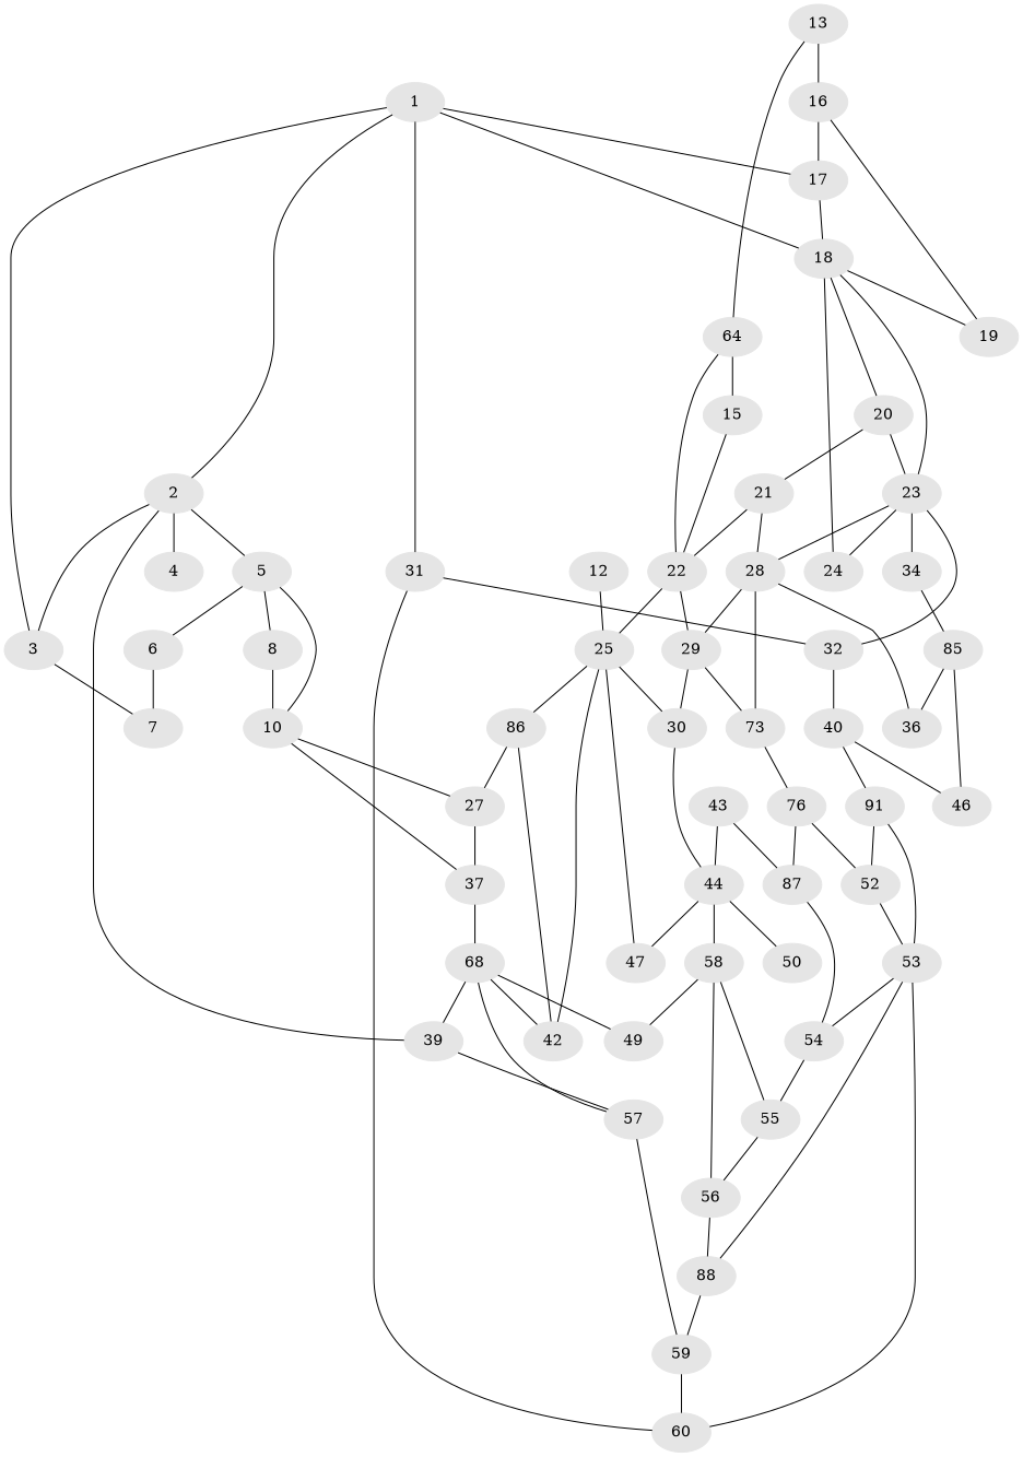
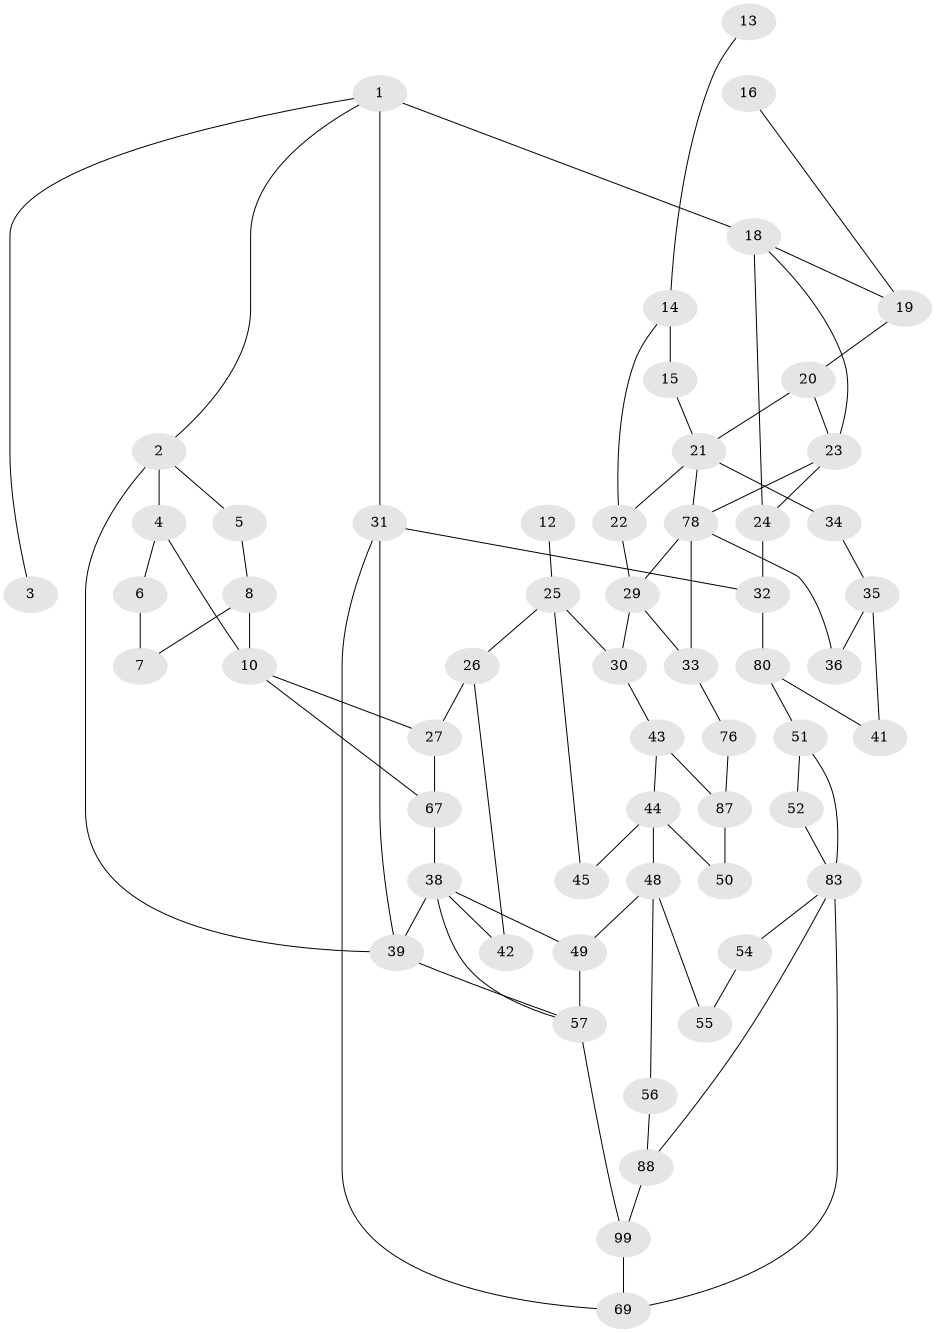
  graph {
    node [color=gray90 style=filled]
    edge [weight=1.0]
    1
    2
    3
-   17
    31
    18
    4
    39
    5
    7
    13
-   14 [label=64]
+   14
    16
    32
-   60
+   60 [label=69]
    10
    57
    6
    8
    27
-   37
+   37 [label=67]
    12
    25
-   38 [label=68]
+   38
    15
    22
-   26 [label=86]
+   26
    30
    42
-   45 [label=47]
+   45
    19
    29
    20
    23
    24
-   28
+   28 [label=78]
    34
    21
-   33 [label=73]
+   33
    36
-   35 [label=85]
-   40
+   35
+   40 [label=80]
    43
    n44 [label=76]
    44
    n46 [label=87]
-   41 [label=46]
-   51 [label=91]
+   41
+   51
    52
    49
-   59
-   53
-   48 [label=58]
+   59 [label=99]
+   53 [label=83]
+   48
    50
    56
    55
    n57 [label=88]
    54
    1 -- 2
    1 -- 3
-   1 -- 17
    1 -- 31
    1 -- 18
-   2 -- 3
    2 -- 4
    2 -- 39
    2 -- 5
-   3 -- 7 [weight=2.0]
-   17 -- 18
+   8 -- 7 [weight=2.0]
+   31 -- 39
    31 -- 32
    31 -- 60
    18 -- 19
    18 -- 23
    18 -- 24 [weight=2.0]
-   5 -- 10
+   4 -- 10
    39 -- 57
-   5 -- 6
+   4 -- 6
    5 -- 8
    13 -- 14
-   13 -- 16 [weight=2.0]
    14 -- 15
    14 -- 22
-   16 -- 17
    16 -- 19
    32 -- 40 [weight=2.0]
    10 -- 27
    10 -- 37
    57 -- 59 [weight=2.0]
    6 -- 7 [weight=2.0]
    8 -- 10 [weight=3.0]
    27 -- 37
    37 -- 38
    12 -- 25
    25 -- 26
    25 -- 30
-   25 -- 42
    25 -- 45
    38 -- 39
    38 -- 57
    38 -- 42
    38 -- 49
-   15 -- 22
-   22 -- 25
+   15 -- 21
    22 -- 29
    26 -- 27
    26 -- 42
-   30 -- 44
-   18 -- 20
+   30 -- 43
+   19 -- 20
    29 -- 30
    29 -- 33
    20 -- 23
    20 -- 21
    23 -- 24
    23 -- 28
-   23 -- 34 [weight=2.0]
-   23 -- 32 [weight=2.0]
+   21 -- 34 [weight=2.0]
+   24 -- 32 [weight=2.0]
    28 -- 29
    28 -- 33
    28 -- 36
    34 -- 35 [weight=2.0]
    21 -- 22
    21 -- 28
    33 -- n44
    35 -- 36 [weight=2.0]
    35 -- 41 [weight=2.0]
    40 -- 41 [weight=2.0]
    40 -- 51 [weight=2.0]
    43 -- 44
    43 -- n46
    n44 -- n46
-   n44 -- 52
    44 -- 45 [weight=2.0]
    44 -- 48
    44 -- 50 [weight=2.0]
-   n46 -- 54
+   n46 -- 50
    51 -- 52
    51 -- 53
    52 -- 53
+   49 -- 57 [weight=2.0]
    59 -- 60
    53 -- 60
    53 -- n57
    53 -- 54 [weight=2.0]
    48 -- 49
    48 -- 56
    48 -- 55
    56 -- n57
-   55 -- 56
    n57 -- 59 [weight=2.0]
    54 -- 55
  }
